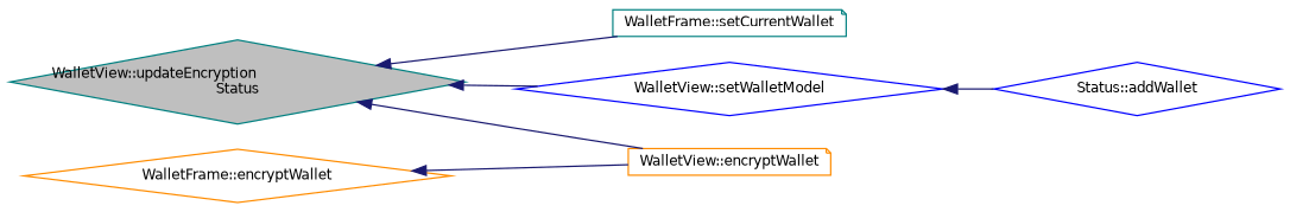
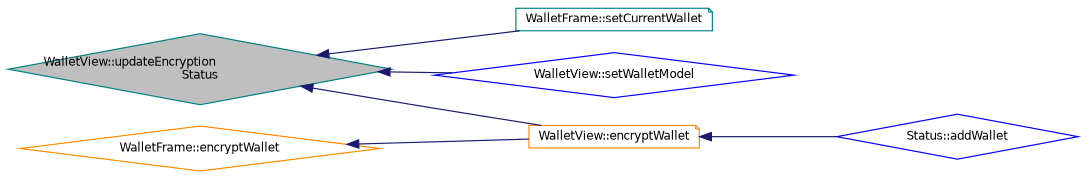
  digraph {
    rankdir=LR
    node [color=teal fillcolor=white fontname=Helvetica fontsize=10 shape=diamond style=filled]
    edge [color=midnightblue dir=back fontname=Helvetica fontsize=10 labelfontname=Helvetica labelfontsize=10 style=solid]
    n1 [fillcolor=grey75 fontcolor=black height=0.2 label="WalletView::updateEncryption\lStatus" width=0.4]
    n2 [height=0.2 label="WalletFrame::setCurrentWallet" shape=note width=0.4]
    n3 [color=blue height=0.2 label="WalletView::setWalletModel" width=0.4]
    n4 [color=darkorange height=0.2 label="WalletView::encryptWallet" shape=note width=0.4]
    n5 [color=blue height=0.2 label="Status::addWallet" width=0.4]
    n6 [color=darkorange height=0.2 label="WalletFrame::encryptWallet" width=0.4]
    n1 -> n2
    n1 -> n3
    n1 -> n4
-   n3 -> n5
+   n4 -> n5
    n6 -> n4
  }
